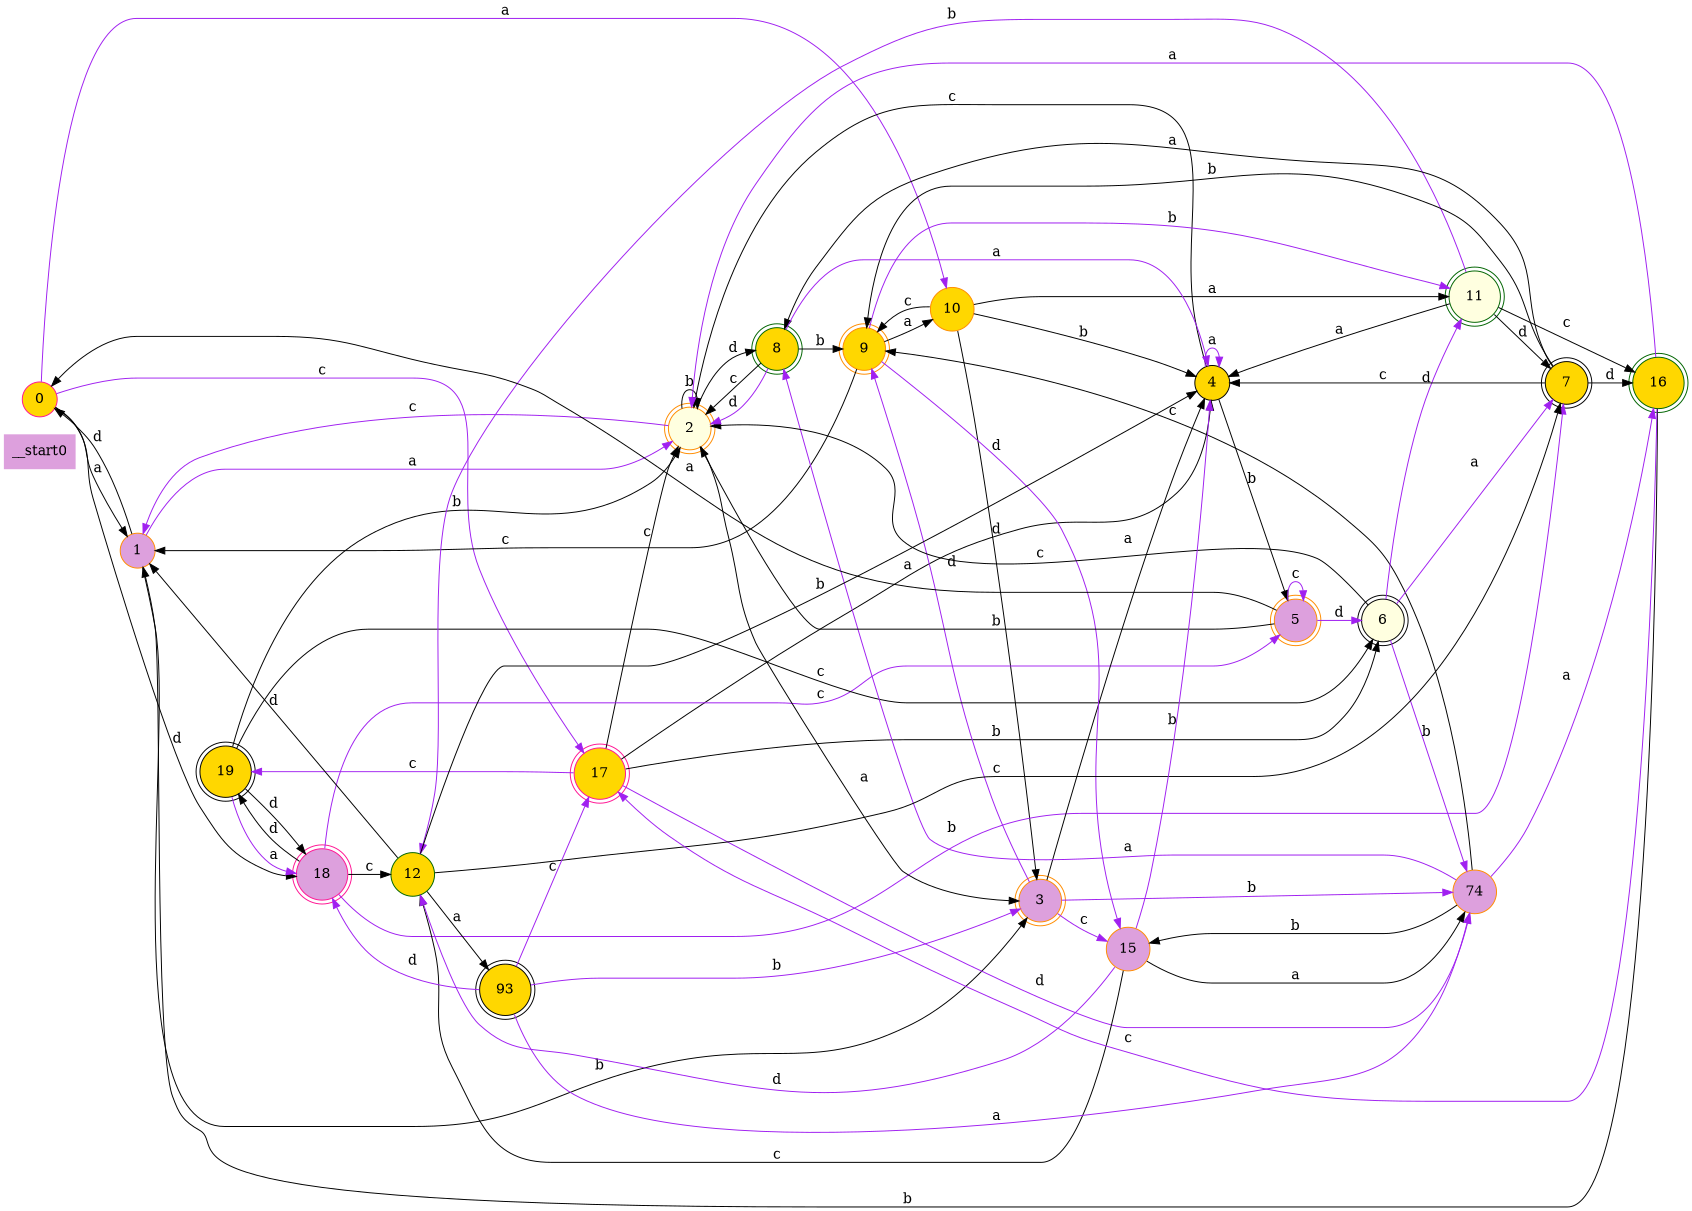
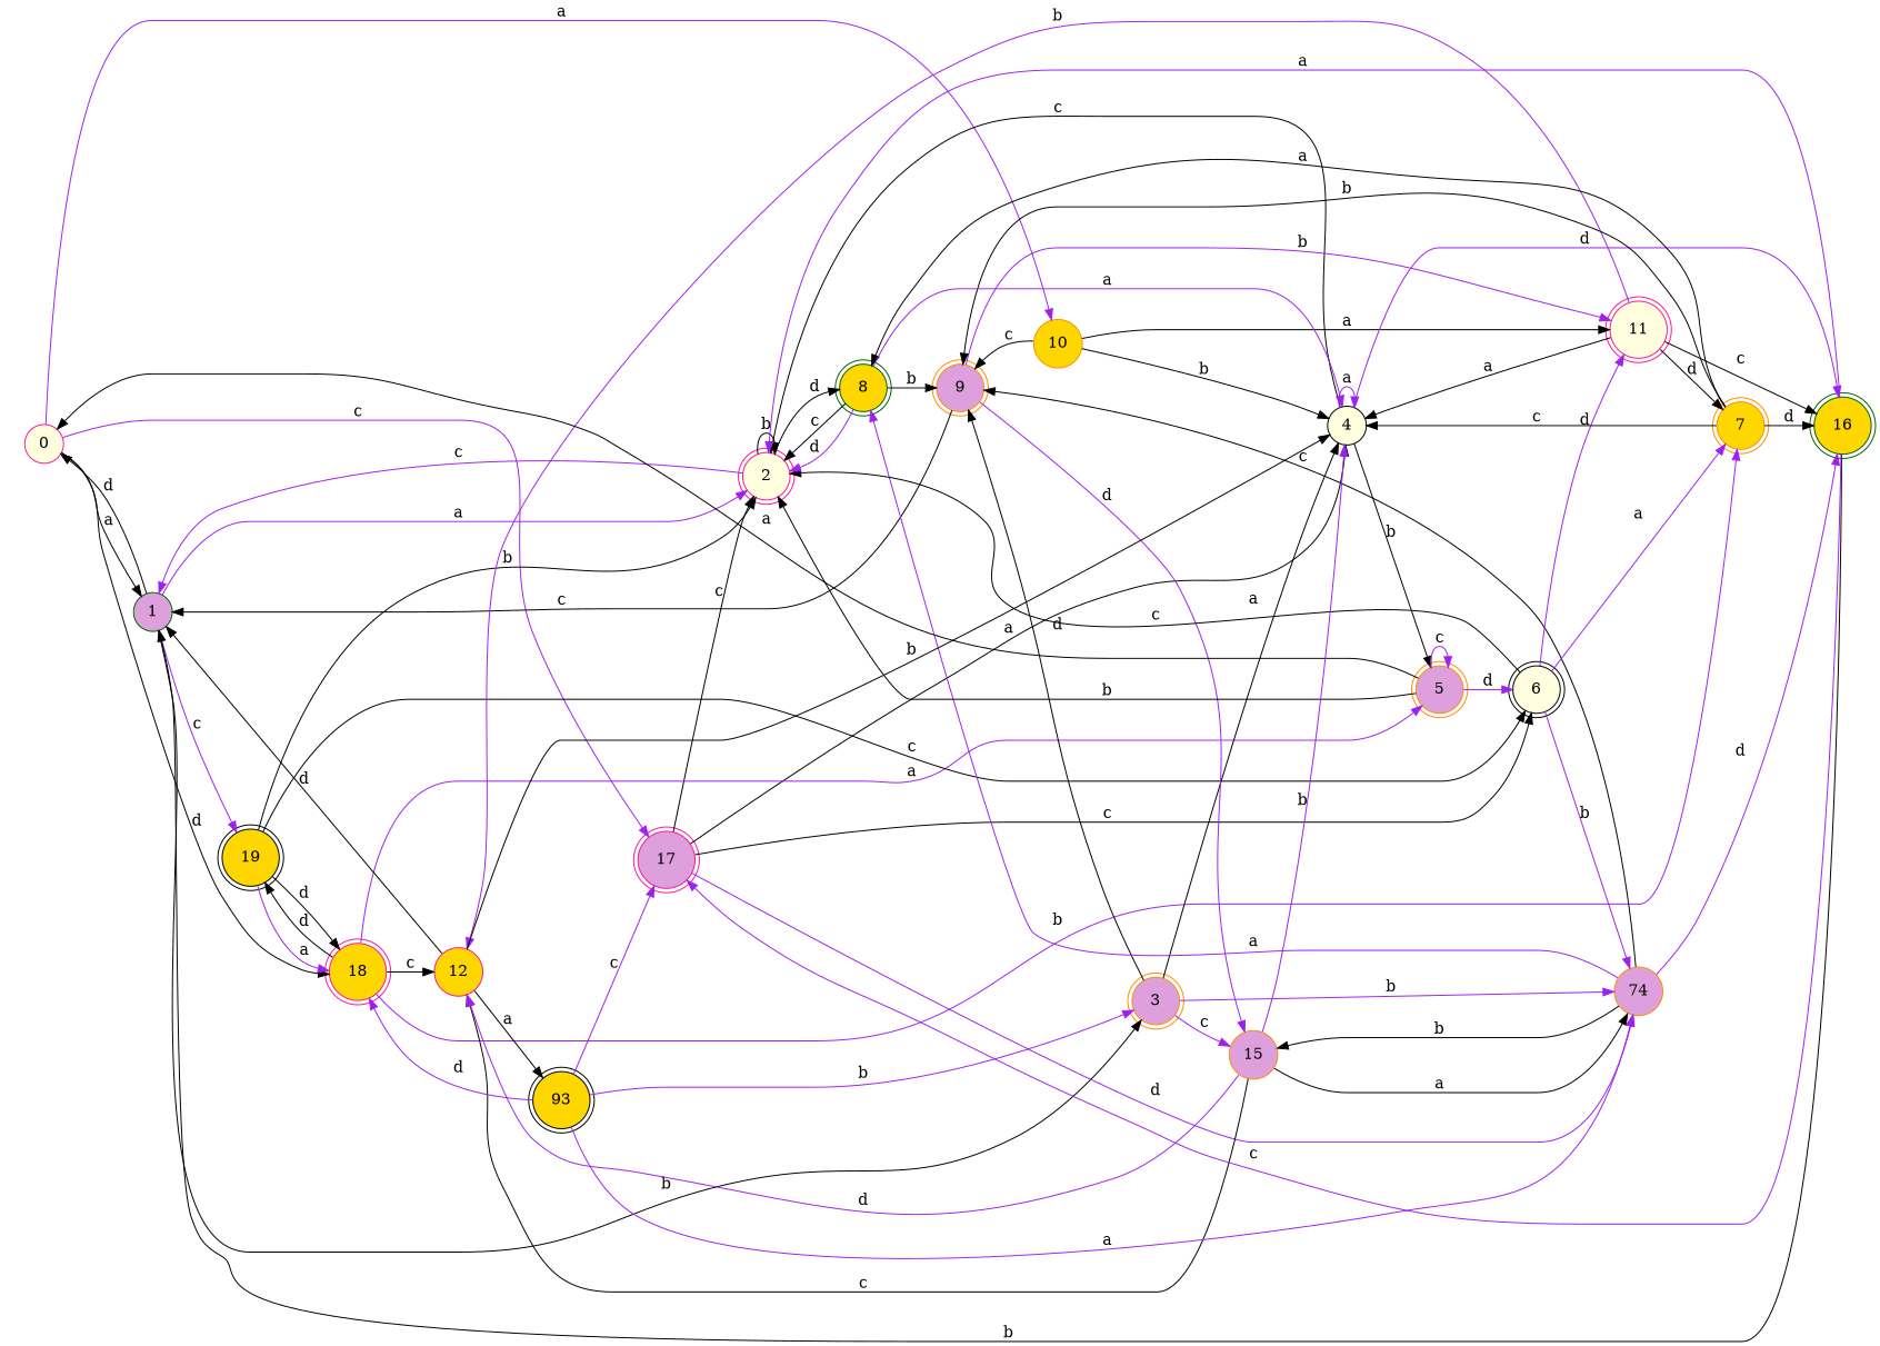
  digraph {
    rankdir=LR
    node [color=darkorange fillcolor=gold shape=doublecircle style="rounded,filled"]
    edge [color=black]
-   __start0 [color=deeppink fillcolor=plum shape=none style=filled]
-   n2 [color=deeppink label=0 shape=circle style=filled]
-   n3 [fillcolor=plum label=1 shape=circle style=filled]
+   n2 [color=deeppink fillcolor=lightyellow label=0 shape=circle style=filled]
+   n3 [color=darkgreen fillcolor=plum label=1 shape=circle style=filled]
    n4 [label=10 shape=circle style=filled]
-   n5 [color=deeppink label=17]
-   n6 [color=deeppink fillcolor=plum label=18]
-   n7 [fillcolor=lightyellow label=2]
+   n5 [color=deeppink fillcolor=plum label=17]
+   n6 [color=deeppink label=18]
+   n7 [color=deeppink fillcolor=lightyellow label=2]
    n8 [fillcolor=plum label=3]
    n9 [color=black label=19]
-   n10 [color=black label=4 shape=circle style=filled]
-   n11 [label=9]
-   n12 [color=darkgreen fillcolor=lightyellow label=11]
+   n10 [color=black fillcolor=lightyellow label=4 shape=circle style=filled]
+   n11 [fillcolor=plum label=9]
+   n12 [color=deeppink fillcolor=lightyellow label=11]
    n13 [fillcolor=plum label=74 shape=circle style=filled]
    n14 [color=black fillcolor=lightyellow label=6]
    n15 [fillcolor=plum label=5]
-   n16 [color=black label=7]
-   n17 [color=darkgreen label=12 shape=circle style=filled]
+   n16 [label=7]
+   n17 [color=deeppink label=12 shape=circle style=filled]
    n18 [color=darkgreen label=8]
    n19 [fillcolor=plum label=15 shape=circle style=filled]
    n20 [color=darkgreen label=16]
    n21 [color=black label=93]
    n2 -> n3 [label=a]
    n2 -> n4 [color=purple label=a]
    n2 -> n5 [color=purple label=c]
    n2 -> n6 [label=d]
    n3 -> n2 [label=d]
    n3 -> n7 [color=purple label=a]
    n3 -> n8 [label=b]
-   n5 -> n9 [color=purple label=c]
-   n4 -> n8 [label=d]
+   n3 -> n9 [color=purple label=c]
    n4 -> n10 [label=b]
    n4 -> n11 [label=c]
    n4 -> n12 [label=a]
    n5 -> n7 [label=c]
    n5 -> n10 [label=a]
    n5 -> n13 [color=purple label=d]
-   n5 -> n14 [label=b]
+   n5 -> n14 [label=c]
    n6 -> n9 [label=d]
-   n6 -> n15 [color=purple label=c]
+   n6 -> n15 [color=purple label=a]
    n6 -> n16 [color=purple label=b]
    n6 -> n17 [label=c]
    n7 -> n3 [color=purple label=c]
    n7 -> n7 [label=b]
-   n7 -> n8 [label=a]
    n7 -> n18 [label=d]
    n8 -> n10 [label=a]
-   n8 -> n11 [color=purple label=d]
+   n8 -> n11 [label=d]
    n8 -> n13 [color=purple label=b]
    n8 -> n19 [color=purple label=c]
    n9 -> n6 [color=purple label=a]
    n9 -> n6 [label=d]
    n9 -> n7 [label=b]
    n9 -> n14 [label=c]
    n10 -> n7 [label=c]
    n10 -> n10 [color=purple label=a]
    n10 -> n15 [label=b]
+   n10 -> n20 [color=purple label=d]
    n11 -> n3 [label=c]
-   n11 -> n4 [label=a]
    n11 -> n12 [color=purple label=b]
    n11 -> n19 [color=purple label=d]
    n12 -> n10 [label=a]
    n12 -> n16 [label=d]
    n12 -> n17 [color=purple label=b]
    n12 -> n20 [label=c]
    n13 -> n11 [label=c]
    n13 -> n18 [color=purple label=a]
    n13 -> n19 [label=b]
-   n13 -> n20 [color=purple label=a]
+   n13 -> n20 [color=purple label=d]
    n14 -> n7 [label=c]
    n14 -> n12 [color=purple label=d]
    n14 -> n13 [color=purple label=b]
    n14 -> n16 [color=purple label=a]
    n15 -> n2 [label=a]
    n15 -> n7 [label=b]
    n15 -> n14 [color=purple label=d]
    n15 -> n15 [color=purple label=c]
    n16 -> n10 [label=c]
    n16 -> n11 [label=b]
    n16 -> n18 [label=a]
    n16 -> n20 [label=d]
    n17 -> n3 [label=d]
    n17 -> n10 [label=b]
-   n17 -> n16 [label=c]
    n17 -> n21 [label=a]
    n18 -> n7 [label=c]
    n18 -> n7 [color=purple label=d]
    n18 -> n10 [color=purple label=a]
    n18 -> n11 [label=b]
    n19 -> n10 [color=purple label=b]
    n19 -> n13 [label=a]
    n19 -> n17 [label=c]
    n19 -> n17 [color=purple label=d]
    n20 -> n3 [label=b]
    n20 -> n5 [color=purple label=c]
    n20 -> n7 [color=purple label=a]
    n21 -> n5 [color=purple label=c]
    n21 -> n6 [color=purple label=d]
    n21 -> n8 [color=purple label=b]
    n21 -> n13 [color=purple label=a]
  }
